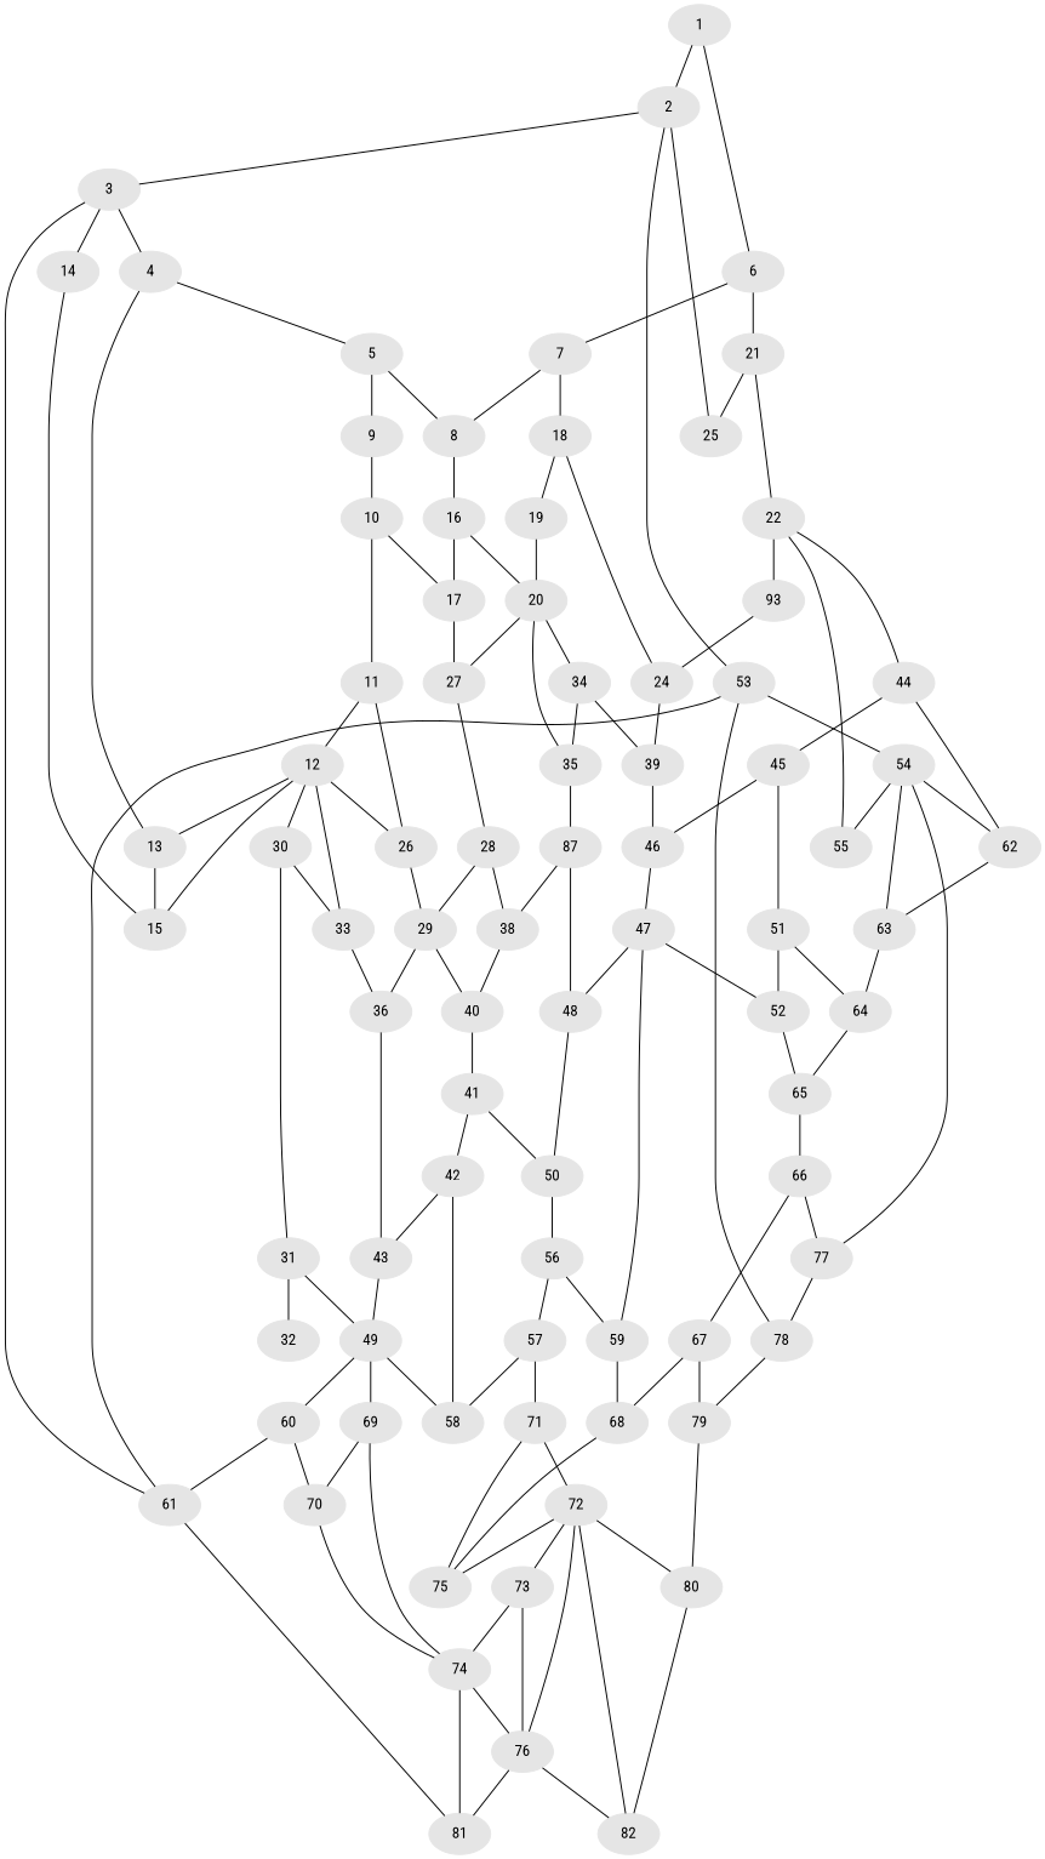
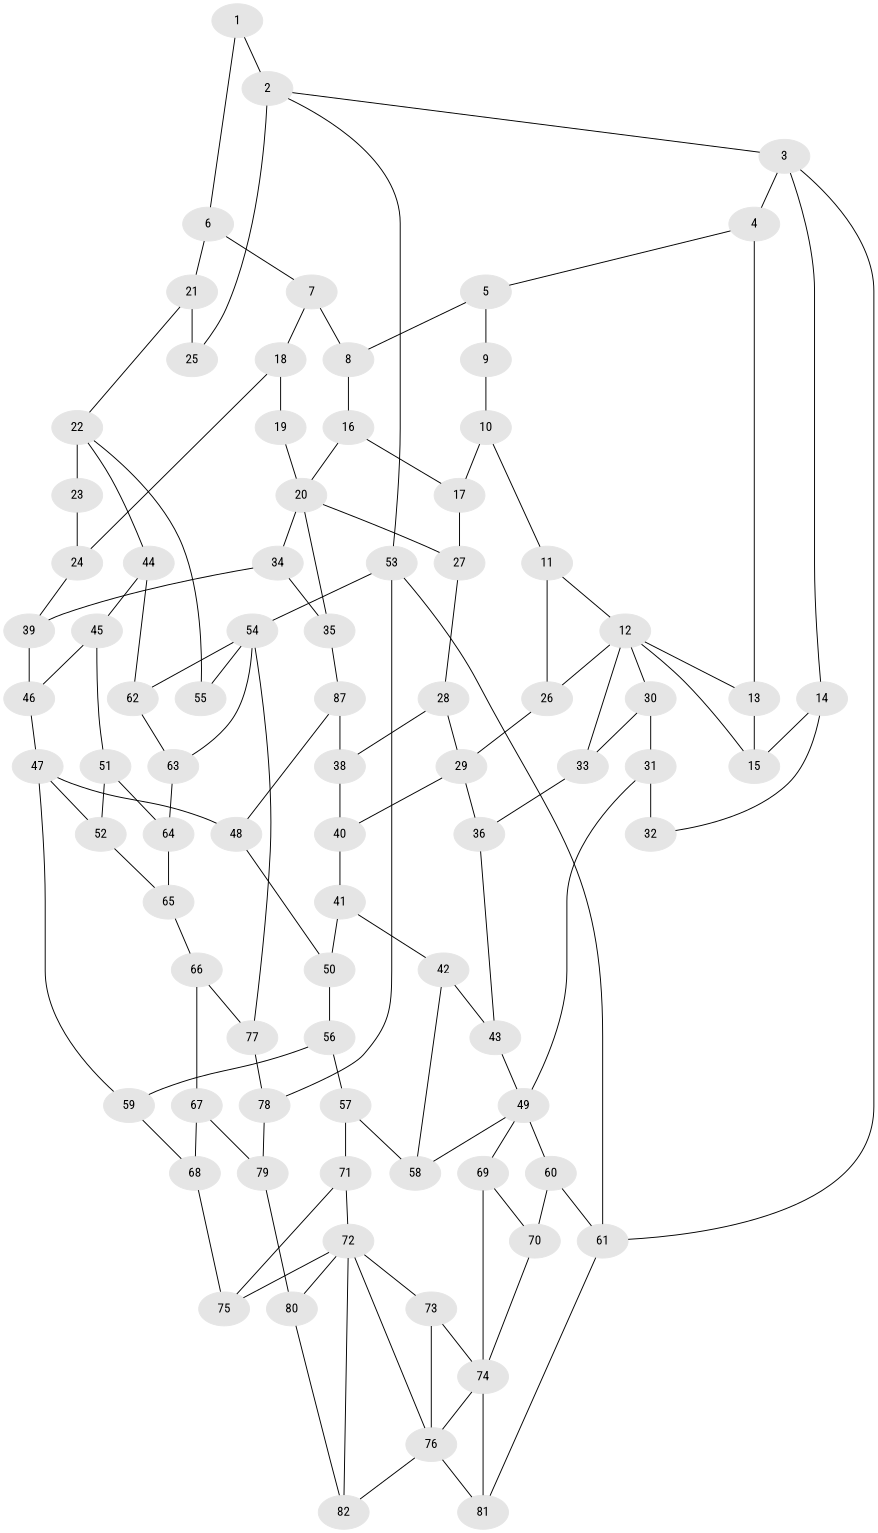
  graph {
    fontname="Roboto Condensed"
    node [color=gray90 fontname="Roboto Condensed" style=filled]
    edge [fontname="Roboto Condensed" weight=1.0]
    1
    2
    6
    3
    25
    53
    7
    21
    4
    14
    61
    54
    78
    5
    13
    15
    32
    81
    8
    9
    16
    10
    18
    22
    19
    24
    17
    20
    11
    12
    26
    27
    30
    33
    29
    31
    36
    34
    35
    28
    39
    n42 [label=87]
-   23 [label=93]
+   23
    44
    55
    45
    62
    46
    40
    38
    43
    41
    49
    58
    60
    69
    48
    50
    47
    42
    56
    51
    63
    52
    64
    59
    65
    68
    70
    74
    57
    66
    77
    79
    71
    75
    72
    67
    80
    76
    73
    82
    1 -- 2
    1 -- 6
    2 -- 3
    2 -- 25
    2 -- 53
    6 -- 7
    6 -- 21
    3 -- 4
    3 -- 14
    3 -- 61
    53 -- 61
    53 -- 54
    53 -- 78
    7 -- 8
    7 -- 18
    21 -- 25 [weight=2.0]
    21 -- 22 [weight=2.0]
    4 -- 5
    4 -- 13
    14 -- 15
+   14 -- 32
    61 -- 81
    54 -- 55 [weight=2.0]
    54 -- 62
    54 -- 63
    54 -- 77
    78 -- 79
    5 -- 8
    5 -- 9 [weight=2.0]
    13 -- 15
    8 -- 16
    9 -- 10
    16 -- 17
    16 -- 20
    10 -- 17
    10 -- 11
    18 -- 19
    18 -- 24
    22 -- 23 [weight=2.0]
    22 -- 44
    22 -- 55
    19 -- 20 [weight=2.0]
    24 -- 39
    17 -- 27
    20 -- 27
    20 -- 34
    20 -- 35
    11 -- 12
    11 -- 26
    12 -- 13
    12 -- 15
    12 -- 26
    12 -- 30
    12 -- 33
    26 -- 29
    27 -- 28
    30 -- 33
    30 -- 31
    33 -- 36
    29 -- 36
    29 -- 40
    31 -- 32 [weight=2.0]
    31 -- 49 [weight=2.0]
    36 -- 43
    34 -- 35
    34 -- 39
    35 -- n42
    28 -- 29
    28 -- 38
    39 -- 46
    n42 -- 38
    n42 -- 48
    23 -- 24
    44 -- 45
    44 -- 62
    45 -- 46
    45 -- 51
    62 -- 63
    46 -- 47
    40 -- 41
    38 -- 40
    43 -- 49
    41 -- 50
    41 -- 42
    49 -- 58
    49 -- 60
    49 -- 69
    60 -- 61
    60 -- 70
    69 -- 70
    69 -- 74
    48 -- 50
    50 -- 56
    47 -- 48
    47 -- 52
    47 -- 59
    42 -- 43
    42 -- 58
    56 -- 59
    56 -- 57
    51 -- 52
    51 -- 64
    63 -- 64
    52 -- 65
    64 -- 65
    59 -- 68
    65 -- 66
    68 -- 75
    70 -- 74
    74 -- 81
    74 -- 76 [weight=2.0]
    57 -- 58
    57 -- 71
    66 -- 77
    66 -- 67
    77 -- 78
    79 -- 80
    71 -- 75
    71 -- 72
    72 -- 75
    72 -- 80
    72 -- 76
    72 -- 73
    72 -- 82
    67 -- 68
    67 -- 79
    80 -- 82
    76 -- 81
    76 -- 82
    73 -- 74
    73 -- 76
  }
